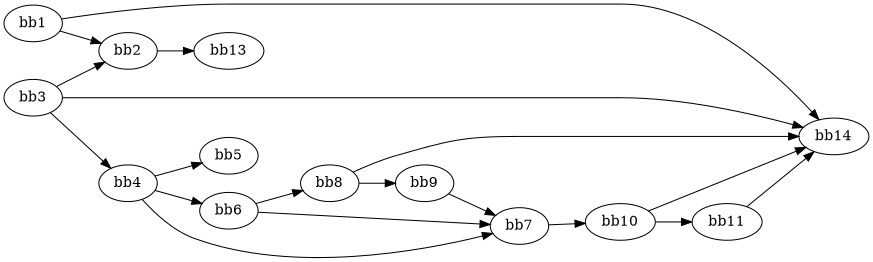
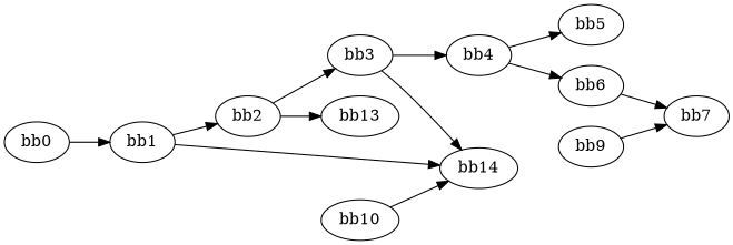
  digraph {
    rankdir=LR
+   n1 [label="bb0\l"]
    n2 [label="bb1\l"]
    n3 [label="bb2\l"]
    n4 [label="bb14\l"]
    n5 [label="bb3\l"]
    n6 [label="bb13\l"]
    n7 [label="bb4\l"]
    n8 [label="bb5\l"]
    n9 [label="bb6\l"]
    n10 [label="bb7\l"]
-   n11 [label="bb8\l"]
    n12 [label="bb10\l"]
    n13 [label="bb9\l"]
-   n14 [label="bb11\l"]
+   n1 -> n2
    n2 -> n3
    n2 -> n4
-   n5 -> n3
+   n3 -> n5
    n3 -> n6
    n5 -> n4
    n5 -> n7
    n7 -> n8
    n7 -> n9
-   n7 -> n10
    n9 -> n10
-   n9 -> n11
-   n10 -> n12
-   n11 -> n4
-   n11 -> n13
    n12 -> n4
-   n12 -> n14
    n13 -> n10
-   n14 -> n4
  }
